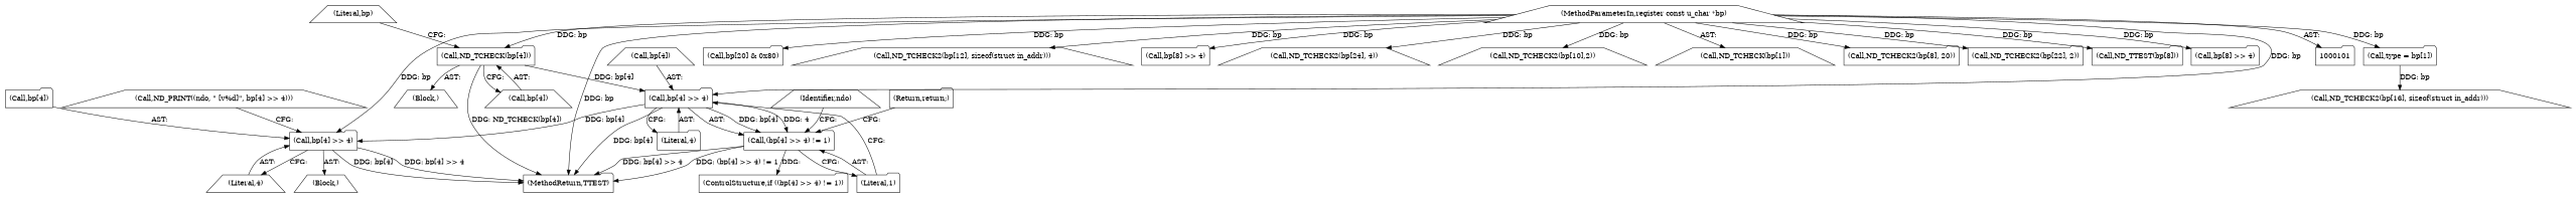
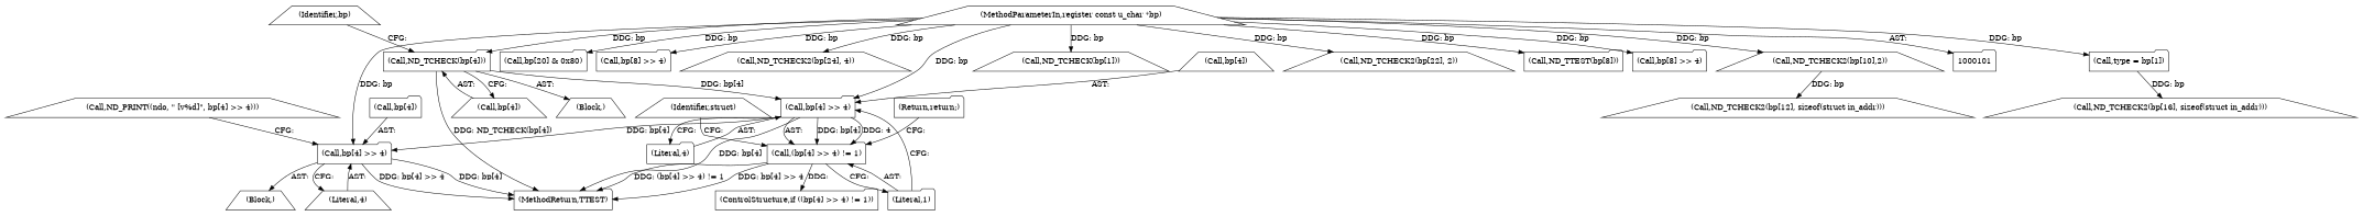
  digraph {
    node [shape=folder]
    n1 [label="(Call,bp[4] >> 4)"]
    n2 [label="(Call,(bp[4] >> 4) != 1)"]
    n3 [label="(Call,bp[4] >> 4)"]
    n4 [label="(MethodReturn,TTEST)"]
    n5 [label="(Literal,4)"]
    n6 [label="(ControlStructure,if ((bp[4] >> 4) != 1))"]
    n7 [label="(Literal,1)"]
    n8 [label="(Block,)" shape=trapezium]
    n9 [label="(Literal,4)" shape=trapezium]
    n10 [label="(Call,ND_TCHECK(bp[4]))"]
    n11 [label="(Call,bp[4])" shape=trapezium]
    n12 [label="(Block,)" shape=trapezium]
    n13 [label="(MethodParameterIn,register const u_char *bp)" shape=trapezium]
    n14 [label="(Call,bp[20] & 0x80)"]
    n15 [label="(Call,ND_TCHECK2(bp[12], sizeof(struct in_addr)))" shape=trapezium]
    n16 [label="(Call,bp[8] >> 4)"]
    n17 [label="(Call,ND_TCHECK2(bp[24], 4))" shape=trapezium]
    n18 [label="(Call,ND_TCHECK2(bp[10],2))" shape=trapezium]
    n19 [label="(Call,ND_TCHECK(bp[1]))" shape=trapezium]
-   n20 [label="(Call,ND_TCHECK2(bp[8], 20))"]
-   n21 [label="(Call,ND_TCHECK2(bp[22], 2))"]
+   n21 [label="(Call,ND_TCHECK2(bp[22], 2))" shape=trapezium]
    n22 [label="(Call,ND_TTEST(bp[8]))"]
    n23 [label="(Call,bp[8] >> 4)"]
    n24 [label="(Call,type = bp[1])"]
    1000101
    n26 [label="(Call,ND_TCHECK2(bp[16], sizeof(struct in_addr)))" shape=trapezium]
    n27 [label="(Call,bp[4])" shape=trapezium]
    n28 [label="(Call,bp[4])"]
-   n29 [label="(Identifier,ndo)" shape=trapezium]
+   n29 [label="(Identifier,struct)" shape=trapezium]
    n30 [label="(Return,return;)"]
-   n31 [label="(Literal,bp)" shape=trapezium]
+   n31 [label="(Identifier,bp)" shape=trapezium]
    n32 [label="(Call,ND_PRINT((ndo, \" [v%d]\", bp[4] >> 4)))" shape=trapezium]
    n1 -> n2 [label="AST: "]
    n1 -> n2 [label="DDG: bp[4]"]
    n1 -> n2 [label="DDG: 4"]
    n1 -> n3 [label="DDG: bp[4]"]
    n1 -> n4 [label="DDG: bp[4]"]
    n1 -> n5 [label="CFG: "]
    n2 -> n4 [label="DDG: (bp[4] >> 4) != 1"]
    n2 -> n4 [label="DDG: bp[4] >> 4"]
    n2 -> n6 [label="DDG: "]
    n2 -> n7 [label="CFG: "]
    n3 -> n4 [label="DDG: bp[4]"]
    n3 -> n4 [label="DDG: bp[4] >> 4"]
    n3 -> n8 [label="AST: "]
    n3 -> n9 [label="CFG: "]
    n5 -> n1 [label="AST: "]
    n7 -> n1 [label="CFG: "]
    n7 -> n2 [label="AST: "]
    n9 -> n3 [label="AST: "]
    n10 -> n1 [label="DDG: bp[4]"]
    n10 -> n4 [label="DDG: ND_TCHECK(bp[4])"]
    n10 -> n11 [label="CFG: "]
    n10 -> n12 [label="AST: "]
    n11 -> n10 [label="AST: "]
    n13 -> n1 [label="DDG: bp"]
    n13 -> n3 [label="DDG: bp"]
-   n13 -> n4 [label="DDG: bp"]
    n13 -> n10 [label="DDG: bp"]
    n13 -> n14 [label="DDG: bp"]
-   n13 -> n15 [label="DDG: bp"]
+   n18 -> n15 [label="DDG: bp"]
    n13 -> n16 [label="DDG: bp"]
    n13 -> n17 [label="DDG: bp"]
    n13 -> n18 [label="DDG: bp"]
-   n13 -> n19 [label="AST: "]
-   n13 -> n20 [label="DDG: bp"]
+   n13 -> n19 [label="DDG: bp"]
    n13 -> n21 [label="DDG: bp"]
    n13 -> n22 [label="DDG: bp"]
    n13 -> n23 [label="DDG: bp"]
    n13 -> n24 [label="DDG: bp"]
    n13 -> 1000101 [label="AST: "]
    n24 -> n26 [label="DDG: bp"]
    n27 -> n1 [label="AST: "]
    n28 -> n3 [label="AST: "]
    n29 -> n2 [label="CFG: "]
    n30 -> n2 [label="CFG: "]
    n31 -> n10 [label="CFG: "]
    n32 -> n3 [label="CFG: "]
  }
